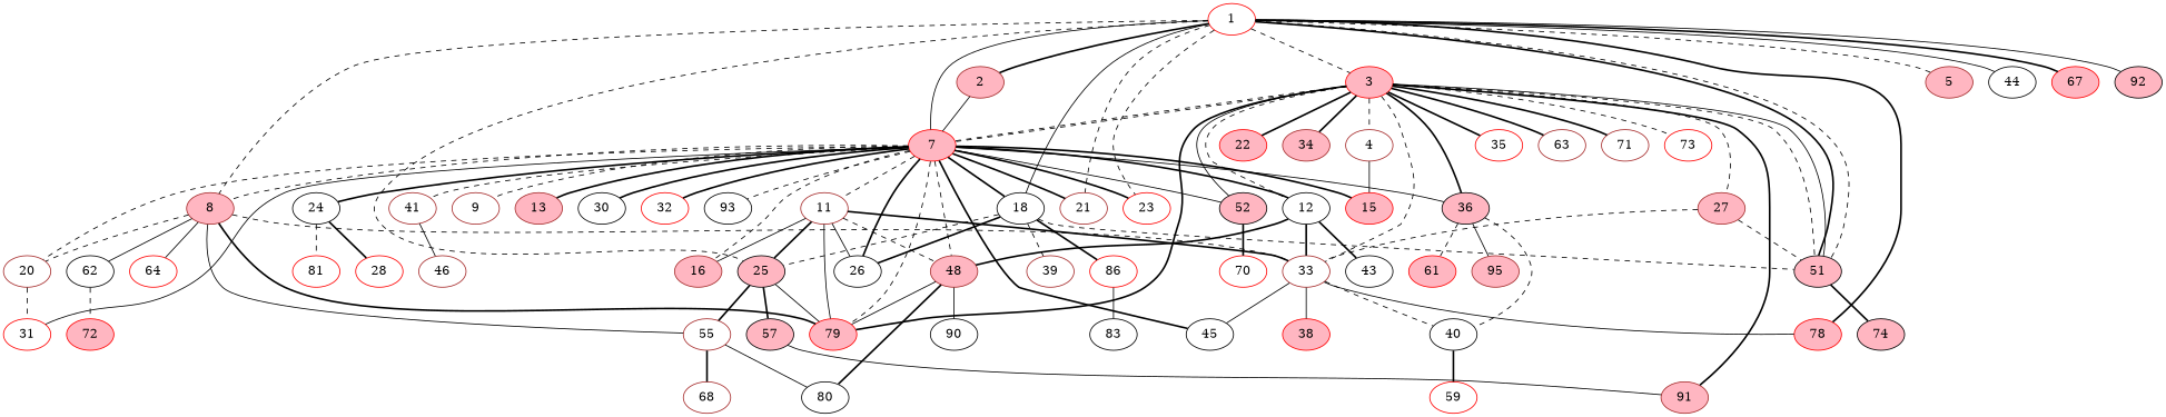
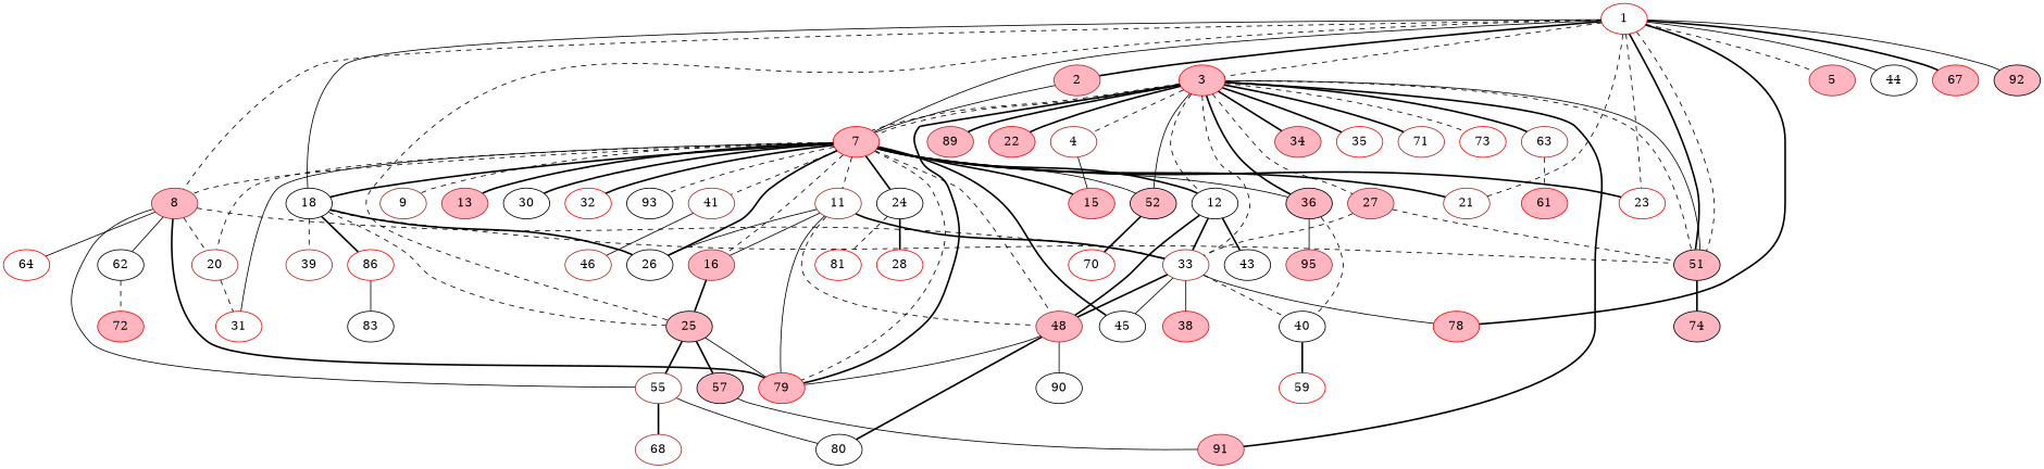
  graph {
    node [color=brown fillcolor=white style=filled]
    edge [style=bold]
    1 [color=red super="+42"]
    2 [fillcolor=lightpink super="+58"]
    3 [color=red fillcolor=lightpink super="+10"]
    5 [fillcolor=lightpink]
    7 [color=red fillcolor=lightpink super="+17"]
    8 [fillcolor=lightpink super="+64"]
    18 [color=black super="+29"]
    21
    23 [color=red]
    25 [color=black fillcolor=lightpink super="+53"]
    44 [color=black]
    51 [color=black fillcolor=lightpink super="+54"]
    67 [color=red fillcolor=lightpink]
    78 [color=red fillcolor=lightpink]
    92 [color=black fillcolor=lightpink]
    4 [super="+19"]
    12 [color=black super="+85"]
    22 [color=red fillcolor=lightpink]
    27 [fillcolor=lightpink]
    33 [super="+37"]
    34 [fillcolor=lightpink]
    35 [color=red]
    36 [color=black fillcolor=lightpink super="+82"]
    52 [color=black fillcolor=lightpink super="+66"]
    63
    71
    73 [color=red]
    79 [color=red fillcolor=lightpink super="+87"]
+   89 [fillcolor=lightpink]
    91 [fillcolor=lightpink]
    15 [color=red fillcolor=lightpink]
    24 [color=black super="+84"]
    9
    11 [super="+94"]
    13 [fillcolor=lightpink super="+50"]
    16 [fillcolor=lightpink]
    20 [super="+56"]
    26 [color=black super="+75"]
    30 [color=black]
    31 [color=red super="+77"]
    32 [color=red]
    41
    48 [fillcolor=lightpink super="+76"]
    93 [color=black]
    45 [color=black]
    n46 [color=red label=64]
    55 [super="+88"]
    62 [color=black]
    39
    86 [color=red]
    57 [color=black fillcolor=lightpink super="+65"]
    74 [color=black fillcolor=lightpink]
    43 [color=black]
    38 [color=red fillcolor=lightpink]
    40 [color=black super="+49"]
    61 [color=red fillcolor=lightpink]
    95 [fillcolor=lightpink]
    70 [color=red]
    28 [color=red]
    81 [color=red]
    46 [super="+60"]
    80 [color=black]
    90 [color=black]
    68
    72 [color=red fillcolor=lightpink]
    83 [color=black]
    59 [color=red]
    1 -- 2
    1 -- 3 [style=dashed]
    1 -- 5 [style=dashed]
    1 -- 7 [style=solid weight=2]
    1 -- 8 [style=dashed]
    1 -- 18 [style=solid]
    1 -- 21 [style=dashed]
    1 -- 23 [style=dashed]
    1 -- 25 [style=dashed]
    1 -- 44 [style=solid]
    1 -- 51
    1 -- 51 [style=dashed]
    1 -- 67
    1 -- 78
    1 -- 92 [style=solid]
    2 -- 7 [style=solid]
    3 -- 7 [style=dashed weight=3]
    3 -- 7 [style=dashed]
    3 -- 51 [style=dashed]
    3 -- 51 [style=solid]
    3 -- 4 [style=dashed]
    3 -- 12 [style=dashed]
    3 -- 22
    3 -- 27 [style=dashed]
    3 -- 33 [style=dashed]
    3 -- 34
    3 -- 35
    3 -- 36
    3 -- 52 [style=solid]
    3 -- 63
    3 -- 71
    3 -- 73 [style=dashed]
    3 -- 79
+   3 -- 89
    3 -- 91
    7 -- 8 [style=dashed]
    7 -- 18 [weight=2]
    7 -- 21
    7 -- 23
    7 -- 12 [weight=2]
    7 -- 36 [style=solid]
    7 -- 52 [style=solid weight=2]
    7 -- 79 [style=dashed]
    7 -- 15
    7 -- 24
    7 -- 9 [style=dashed]
    7 -- 11 [style=dashed weight=2]
    7 -- 13 [weight=2]
    7 -- 16 [style=dashed]
    7 -- 20 [style=dashed]
    7 -- 26
    7 -- 30
    7 -- 31 [style=solid]
    7 -- 32
    7 -- 41 [style=dashed]
    7 -- 48 [style=dashed]
    7 -- 93 [style=dashed]
    7 -- 45
    8 -- 33 [style=dashed]
    8 -- 79
    8 -- 20 [style=dashed]
    8 -- n46 [style=solid]
    8 -- 55 [style=solid]
    8 -- 62 [style=solid]
    18 -- 25 [style=dashed]
    18 -- 51 [style=dashed]
    18 -- 26
    18 -- 39 [style=dashed]
    18 -- 86
    25 -- 79 [style=solid]
    25 -- 55
    25 -- 57
    51 -- 74
    4 -- 15 [style=solid]
    12 -- 33
    12 -- 48
    12 -- 43
    27 -- 51 [style=dashed]
    27 -- 33 [style=dashed]
    33 -- 78 [style=solid]
+   33 -- 48
    33 -- 45 [style=solid]
    33 -- 38 [style=solid]
    33 -- 40 [style=dashed]
    36 -- 40 [style=dashed]
-   36 -- 61 [style=dashed]
+   63 -- 61 [style=dashed]
    36 -- 95 [style=solid]
    52 -- 70
    24 -- 28
    24 -- 81 [style=dashed]
-   11 -- 25
+   16 -- 25
    11 -- 33
    11 -- 79 [style=solid weight=2]
    11 -- 16 [style=solid]
    11 -- 26 [style=solid]
    11 -- 48 [style=dashed]
    20 -- 31 [style=dashed]
    41 -- 46 [style=solid]
    48 -- 79 [style=solid]
    48 -- 80
    48 -- 90 [style=solid]
    55 -- 80 [style=solid]
    55 -- 68
    62 -- 72 [style=dashed]
    86 -- 83 [style=solid]
    57 -- 91 [style=solid]
    40 -- 59
  }
